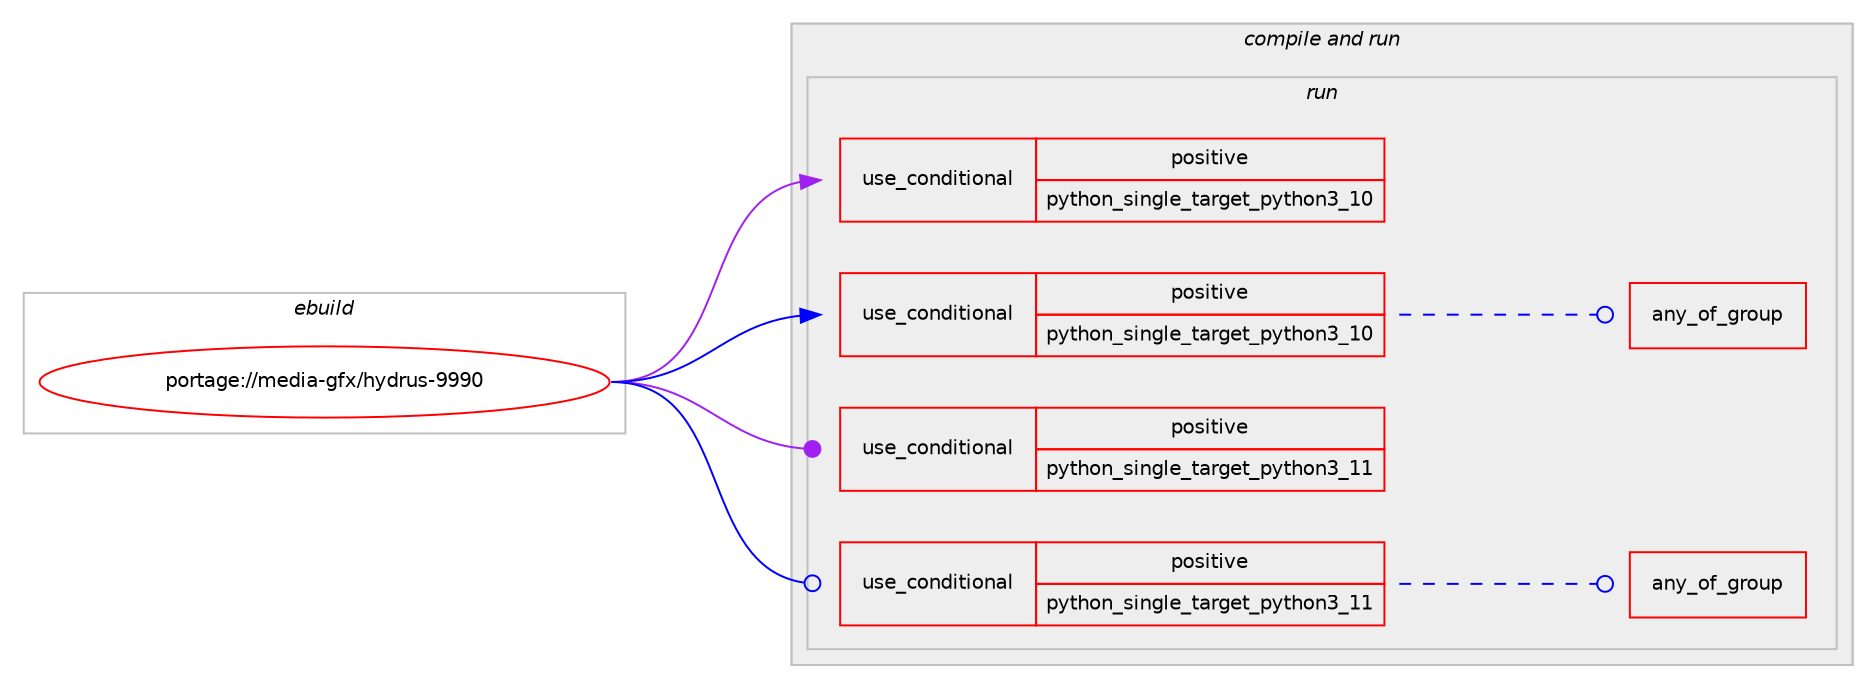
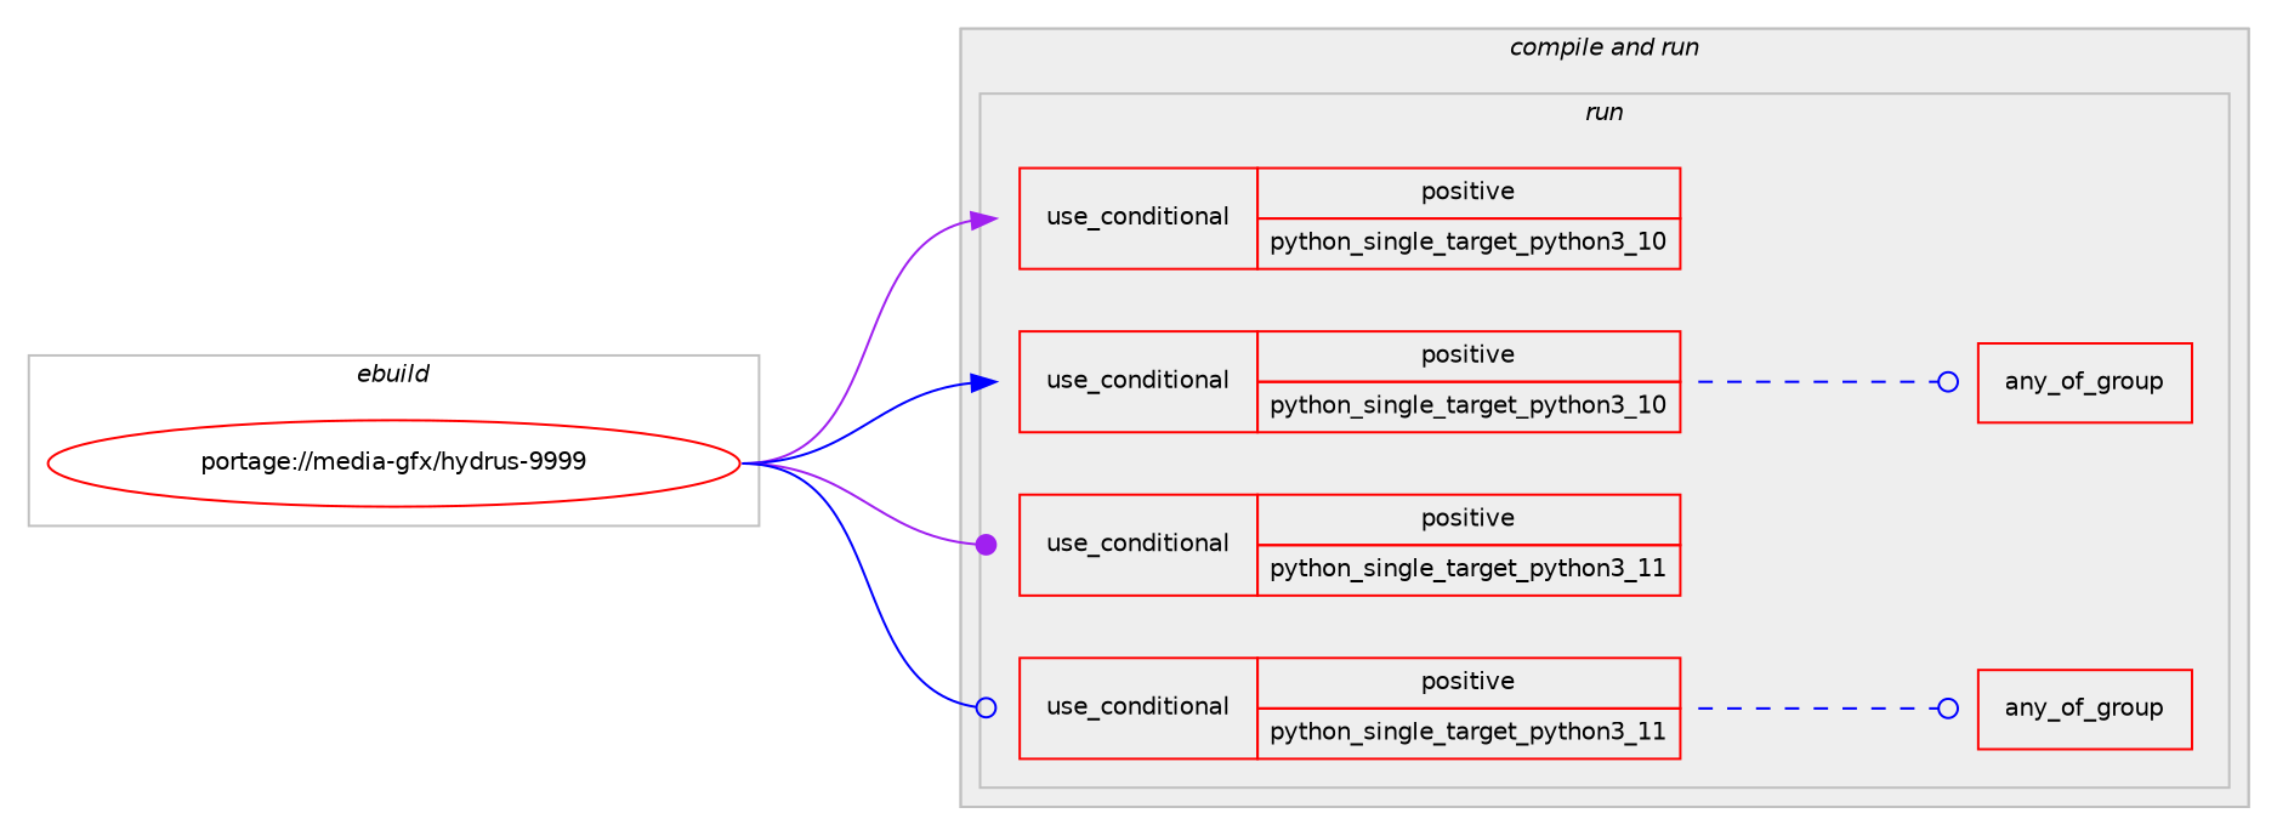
  digraph {
    compound=true
    concentrate=true
    fontname=Helvetica
    fontsize=10
    newrank=true
    rankdir=LR
    ranksep=1.5
    node [color=red fontname=Helvetica fontsize=10 shape=none]
    edge [arrowhead=odot headport=w style=solid tailport=e weight=20 color=blue]
-   n1 [label="portage://media-gfx/hydrus-9990" width=4 shape=""]
+   n1 [label="portage://media-gfx/hydrus-9999" width=4 shape=""]
    n2 [label=<<TABLE BORDER="0" CELLBORDER="1" CELLSPACING="0" CELLPADDING="4"><TR><TD ROWSPAN="3" CELLPADDING="10">use_conditional</TD></TR><TR><TD>positive</TD></TR><TR><TD>python_single_target_python3_10</TD></TR></TABLE>>]
    n3 [label=<<TABLE BORDER="0" CELLBORDER="1" CELLSPACING="0" CELLPADDING="4"><TR><TD CELLPADDING="10">any_of_group</TD></TR></TABLE>>]
    n4 [label=<<TABLE BORDER="0" CELLBORDER="1" CELLSPACING="0" CELLPADDING="4"><TR><TD ROWSPAN="3" CELLPADDING="10">use_conditional</TD></TR><TR><TD>positive</TD></TR><TR><TD>python_single_target_python3_10</TD></TR></TABLE>>]
    n5 [label=<<TABLE BORDER="0" CELLBORDER="1" CELLSPACING="0" CELLPADDING="4"><TR><TD ROWSPAN="3" CELLPADDING="10">use_conditional</TD></TR><TR><TD>positive</TD></TR><TR><TD>python_single_target_python3_11</TD></TR></TABLE>>]
    n6 [label=<<TABLE BORDER="0" CELLBORDER="1" CELLSPACING="0" CELLPADDING="4"><TR><TD CELLPADDING="10">any_of_group</TD></TR></TABLE>>]
    n7 [label=<<TABLE BORDER="0" CELLBORDER="1" CELLSPACING="0" CELLPADDING="4"><TR><TD ROWSPAN="3" CELLPADDING="10">use_conditional</TD></TR><TR><TD>positive</TD></TR><TR><TD>python_single_target_python3_11</TD></TR></TABLE>>]
    subgraph cluster_1 {
      color=gray
      label=<<i>ebuild</i>>
      rank=same
      n1
    }
    subgraph cluster_2 {
      color=gray
      label=<<i>dependencies</i>>
      subgraph cluster_3 {
        color=gray
        fillcolor="#eeeeee"
        label=<<i>compile</i>>
        style=filled
      }
      subgraph cluster_4 {
        color=gray
        fillcolor="#eeeeee"
        label=<<i>compile and run</i>>
        style=filled
      }
      subgraph cluster_5 {
        color=gray
        fillcolor="#eeeeee"
        label=<<i>run</i>>
        style=filled
        subgraph sub_6 {
          color=gray
          fillcolor="#eeeeee"
          label=<<i>run</i>>
          style=filled
          n2
        }
        subgraph sub_7 {
          color=gray
          fillcolor="#eeeeee"
          label=<<i>run</i>>
          style=filled
          n4
          subgraph sub_8 {
            color=gray
            fillcolor="#eeeeee"
            label=<<i>run</i>>
            style=filled
            n3
          }
        }
        subgraph sub_9 {
          color=gray
          fillcolor="#eeeeee"
          label=<<i>run</i>>
          style=filled
          n5
        }
        subgraph sub_10 {
          color=gray
          fillcolor="#eeeeee"
          label=<<i>run</i>>
          style=filled
          n7
          subgraph sub_11 {
            color=gray
            fillcolor="#eeeeee"
            label=<<i>run</i>>
            style=filled
            n6
          }
        }
      }
    }
    subgraph cluster_12 {
      color=gray
      label=<<i>candidates</i>>
      rank=same
    }
    n1 -> n2 [arrowhead=normal color=purple]
    n1 -> n4 [arrowhead=normal]
    n1 -> n5 [arrowhead=dot color=purple]
    n1 -> n7
    n4 -> n3 [style=dashed]
    n7 -> n6 [style=dashed]
  }
